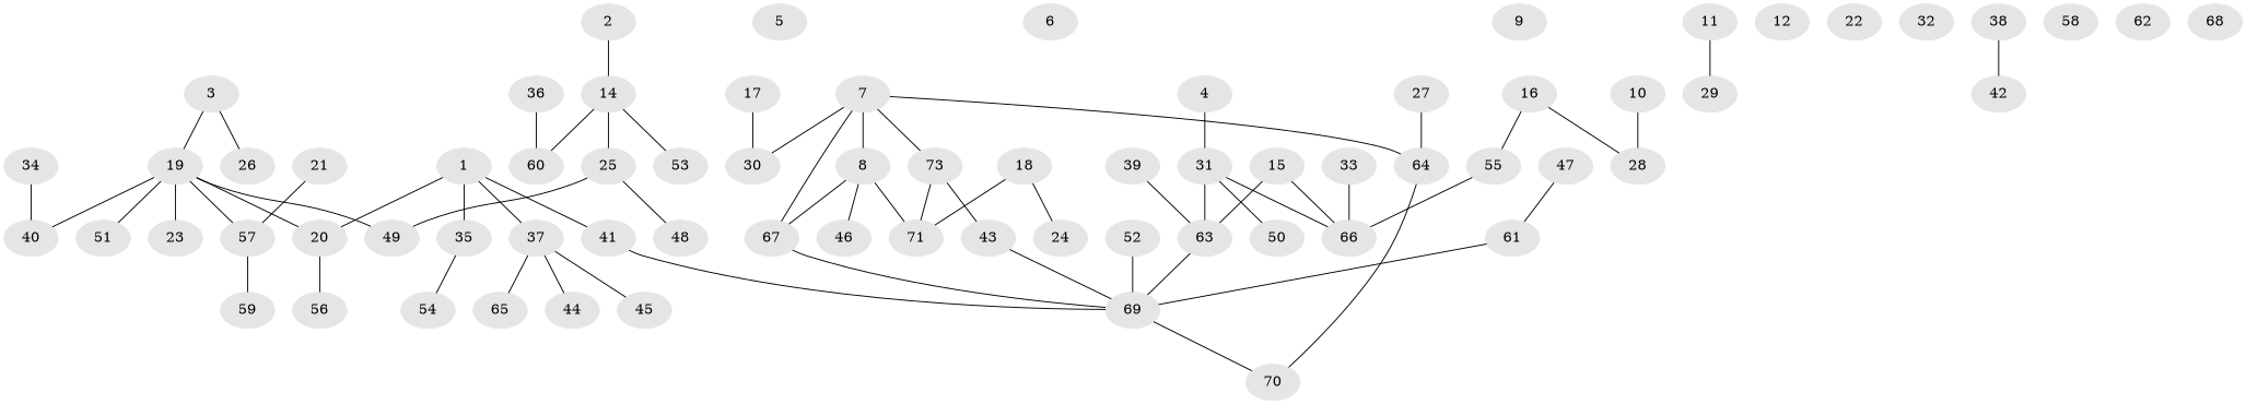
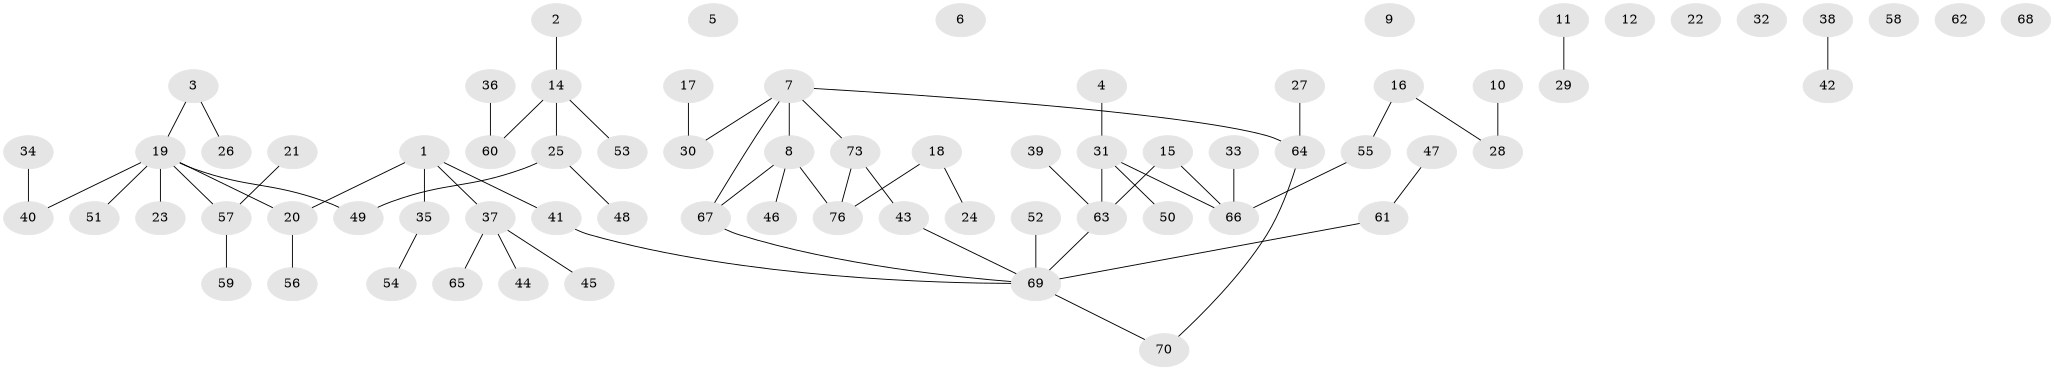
  graph {
    node [color=gray90 style=filled]
    1
    20
    35
    37
    41
    56
    54
    44
    45
    65
    69
    2
    14
    25
    60
    53
    3
    19
    26
    23
    40
    49
    51
    57
    4
    31
    63
    66
    50
    5
    6
    7
    8
    n34 [label=73]
    30
    64
    67
    46
-   71
+   71 [label=76]
    43
    70
    9
    10
    28
    11
    29
    12
    48
    15
    16
    55
    17
    18
    24
    59
    21
    22
    27
    32
    33
    34
    36
    38
    42
    39
    47
    61
    52
    58
    62
    68
    1 -- 20
    1 -- 35
    1 -- 37
    1 -- 41
    20 -- 56
    35 -- 54
    37 -- 44
    37 -- 45
    37 -- 65
    41 -- 69
    69 -- 70
    2 -- 14
    14 -- 25
    14 -- 60
    14 -- 53
    25 -- 49
    25 -- 48
    3 -- 19
    3 -- 26
    19 -- 20
    19 -- 23
    19 -- 40
    19 -- 49
    19 -- 51
    19 -- 57
    57 -- 59
    4 -- 31
    31 -- 63
    31 -- 66
    31 -- 50
    63 -- 69
    7 -- 8
    7 -- n34
    7 -- 30
    7 -- 64
    7 -- 67
    8 -- 67
    8 -- 46
    8 -- 71
    n34 -- 71
    n34 -- 43
    64 -- 70
    67 -- 69
    43 -- 69
    10 -- 28
    11 -- 29
    15 -- 63
    15 -- 66
    16 -- 28
    16 -- 55
    55 -- 66
    17 -- 30
    18 -- 71
    18 -- 24
    21 -- 57
    27 -- 64
    33 -- 66
    34 -- 40
    36 -- 60
    38 -- 42
    39 -- 63
    47 -- 61
    61 -- 69
    52 -- 69
  }
